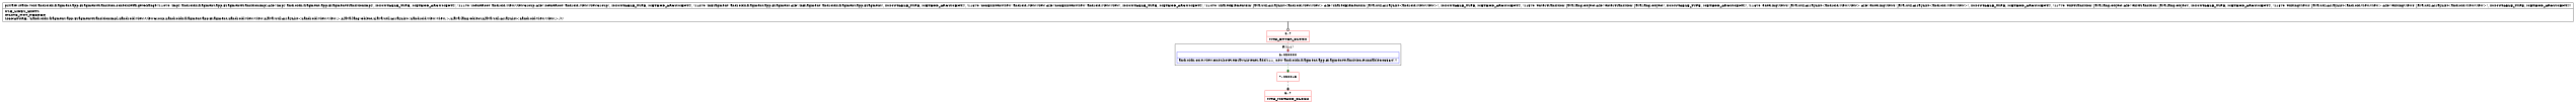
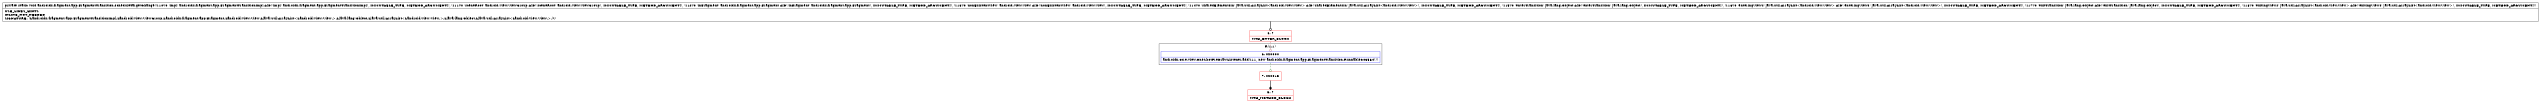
  digraph {
    node [color=red shape=record]
    edge [arrowhead=diamond color=black style=dashed]
    n1 [color=blue label="{6\:\ 0x0000|androidx.core.view.OneShotPreDrawListener.add(r11, new androidx.fragment.app.FragmentTransition.RunnableC03564())\l}"]
    n2 [label="{7\:\ 0x0015}"]
    n3 [label="{5\:\ ?|MTH_METHOD_BLOCK\l}"]
    n4 [label="{4\:\ ?|MTH_ENTER_BLOCK\l}"]
    n5 [label="{private static void androidx.fragment.app.FragmentTransition.scheduleTargetChange((r10v0 'impl' androidx.fragment.app.FragmentTransitionImpl A[D('impl' androidx.fragment.app.FragmentTransitionImpl), IMMUTABLE_TYPE, METHOD_ARGUMENT]), (r11v0 'sceneRoot' android.view.ViewGroup A[D('sceneRoot' android.view.ViewGroup), IMMUTABLE_TYPE, METHOD_ARGUMENT]), (r12v0 'inFragment' androidx.fragment.app.Fragment A[D('inFragment' androidx.fragment.app.Fragment), IMMUTABLE_TYPE, METHOD_ARGUMENT]), (r13v0 'nonExistentView' android.view.View A[D('nonExistentView' android.view.View), IMMUTABLE_TYPE, METHOD_ARGUMENT]), (r14v0 'sharedElementsIn' java.util.ArrayList\<android.view.View\> A[D('sharedElementsIn' java.util.ArrayList\<android.view.View\>), IMMUTABLE_TYPE, METHOD_ARGUMENT]), (r15v0 'enterTransition' java.lang.Object A[D('enterTransition' java.lang.Object), IMMUTABLE_TYPE, METHOD_ARGUMENT]), (r16v0 'enteringViews' java.util.ArrayList\<android.view.View\> A[D('enteringViews' java.util.ArrayList\<android.view.View\>), IMMUTABLE_TYPE, METHOD_ARGUMENT]), (r17v0 'exitTransition' java.lang.Object A[D('exitTransition' java.lang.Object), IMMUTABLE_TYPE, METHOD_ARGUMENT]), (r18v0 'exitingViews' java.util.ArrayList\<android.view.View\> A[D('exitingViews' java.util.ArrayList\<android.view.View\>), IMMUTABLE_TYPE, METHOD_ARGUMENT]))  | USE_LINES_HINTS\lINLINE_NOT_NEEDED\lSIGNATURE: (Landroidx\/fragment\/app\/FragmentTransitionImpl;Landroid\/view\/ViewGroup;Landroidx\/fragment\/app\/Fragment;Landroid\/view\/View;Ljava\/util\/ArrayList\<Landroid\/view\/View;\>;Ljava\/lang\/Object;Ljava\/util\/ArrayList\<Landroid\/view\/View;\>;Ljava\/lang\/Object;Ljava\/util\/ArrayList\<Landroid\/view\/View;\>;)V\l}" color=""]
    subgraph cluster_1 {
      label="R(1:1)"
      n1
    }
-   n1 -> n2 [color=darkgreen]
-   n2 -> n3
-   n4 -> n1 [color=brown]
+   n1 -> n2 [arrowhead=odot color=darkgreen]
+   n2 -> n3 [style=bold]
+   n4 -> n1 [arrowhead=odot color=brown]
    n5 -> n4 [arrowhead=odot style=bold]
  }
